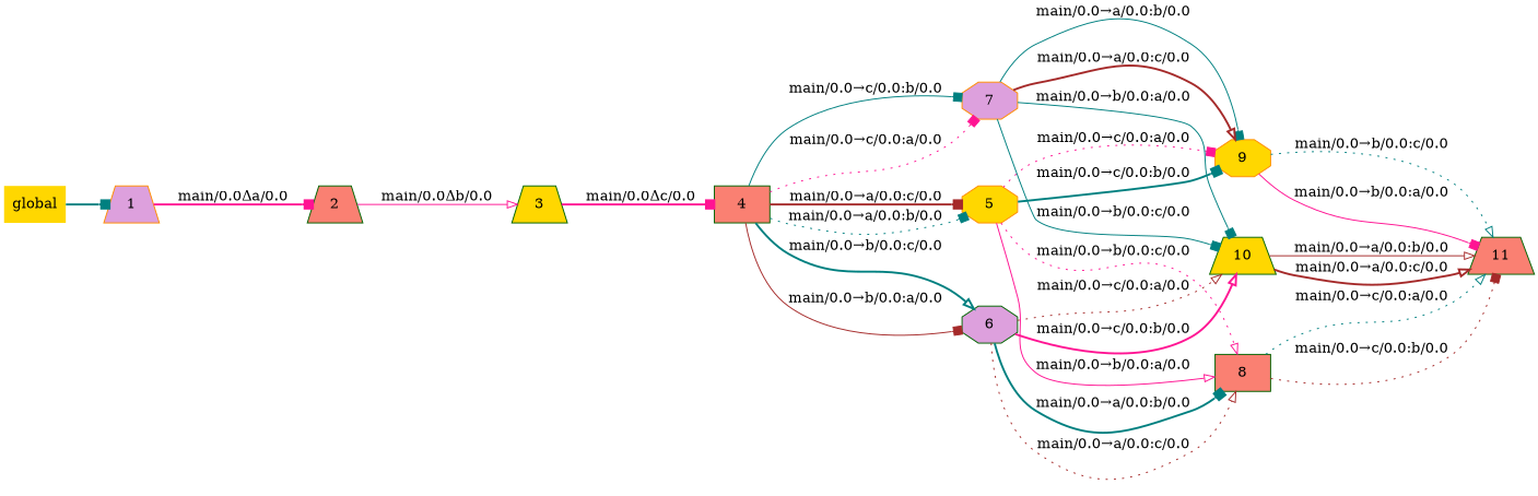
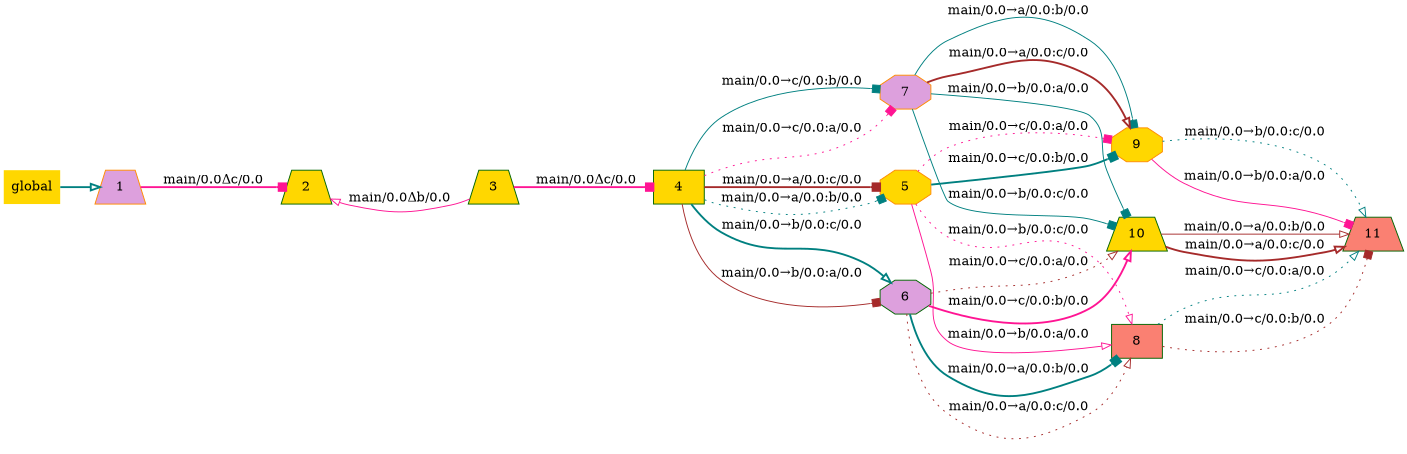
  digraph {
    rankdir=LR
    node [color=darkgreen fillcolor=gold shape=trapezium style=filled]
    edge [arrowhead=box color=teal style=bold]
    n1 [color=darkorange label=global shape=plaintext]
    n2 [color=darkorange fillcolor=plum label=1]
-   n3 [fillcolor=salmon label=2]
+   n3 [label=2]
    n4 [color=darkorange label=5 shape=octagon]
    n5 [color=darkorange label=9 shape=octagon]
    n6 [fillcolor=salmon label=8 shape=box]
    n7 [fillcolor=salmon label=11]
    n8 [fillcolor=plum label=6 shape=octagon]
    n9 [label=10]
    n10 [label=3]
-   n11 [fillcolor=salmon label=4 shape=box]
+   n11 [label=4 shape=box]
    n12 [color=darkorange fillcolor=plum label=7 shape=octagon]
-   n1 -> n2
-   n2 -> n3 [color=deeppink label="main/0.0Δa/0.0"]
-   n3 -> n10 [arrowhead=onormal color=deeppink label="main/0.0Δb/0.0" style=solid]
+   n1 -> n2 [arrowhead=onormal]
+   n2 -> n3 [color=deeppink label="main/0.0Δc/0.0"]
+   n10 -> n3 [arrowhead=onormal color=deeppink label="main/0.0Δb/0.0" style=solid]
    n4 -> n5 [color=deeppink label="main/0.0→c/0.0:a/0.0" style=dotted]
    n4 -> n5 [label="main/0.0→c/0.0:b/0.0"]
    n4 -> n6 [arrowhead=onormal color=deeppink label="main/0.0→b/0.0:c/0.0" style=dotted]
    n4 -> n6 [arrowhead=onormal color=deeppink label="main/0.0→b/0.0:a/0.0" style=solid]
    n5 -> n7 [arrowhead=onormal label="main/0.0→b/0.0:c/0.0" style=dotted]
    n5 -> n7 [color=deeppink label="main/0.0→b/0.0:a/0.0" style=solid]
    n6 -> n7 [arrowhead=onormal label="main/0.0→c/0.0:a/0.0" style=dotted]
    n6 -> n7 [color=brown label="main/0.0→c/0.0:b/0.0" style=dotted]
    n8 -> n6 [label="main/0.0→a/0.0:b/0.0"]
    n8 -> n6 [arrowhead=onormal color=brown label="main/0.0→a/0.0:c/0.0" style=dotted]
    n8 -> n9 [arrowhead=onormal color=brown label="main/0.0→c/0.0:a/0.0" style=dotted]
    n8 -> n9 [arrowhead=onormal color=deeppink label="main/0.0→c/0.0:b/0.0"]
    n9 -> n7 [arrowhead=onormal color=brown label="main/0.0→a/0.0:b/0.0" style=solid]
    n9 -> n7 [arrowhead=onormal color=brown label="main/0.0→a/0.0:c/0.0"]
    n10 -> n11 [color=deeppink label="main/0.0Δc/0.0"]
    n11 -> n4 [color=brown label="main/0.0→a/0.0:c/0.0"]
    n11 -> n4 [label="main/0.0→a/0.0:b/0.0" style=dotted]
    n11 -> n8 [arrowhead=onormal label="main/0.0→b/0.0:c/0.0"]
    n11 -> n8 [color=brown label="main/0.0→b/0.0:a/0.0" style=solid]
    n11 -> n12 [label="main/0.0→c/0.0:b/0.0" style=solid]
    n11 -> n12 [color=deeppink label="main/0.0→c/0.0:a/0.0" style=dotted]
    n12 -> n5 [label="main/0.0→a/0.0:b/0.0" style=solid]
    n12 -> n5 [arrowhead=onormal color=brown label="main/0.0→a/0.0:c/0.0"]
    n12 -> n9 [label="main/0.0→b/0.0:a/0.0" style=solid]
    n12 -> n9 [label="main/0.0→b/0.0:c/0.0" style=solid]
  }
